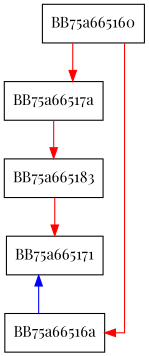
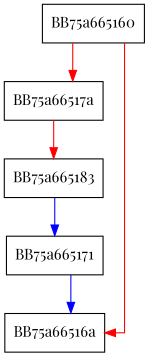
  digraph {
    fontname="Playfair Display"
    splines=ortho
    node [fontname="Playfair Display" shape=box]
    edge [color=red fontname="Playfair Display"]
    BB75a665160
    BB75a66517a
    BB75a66516a
    BB75a665183
    BB75a665171
    BB75a665160 -> BB75a66517a
    BB75a665160 -> BB75a66516a
    BB75a66517a -> BB75a665183
-   BB75a66516a -> BB75a665171 [color=blue]
-   BB75a665183 -> BB75a665171
+   BB75a665171 -> BB75a66516a [color=blue]
+   BB75a665183 -> BB75a665171 [color=blue]
  }
